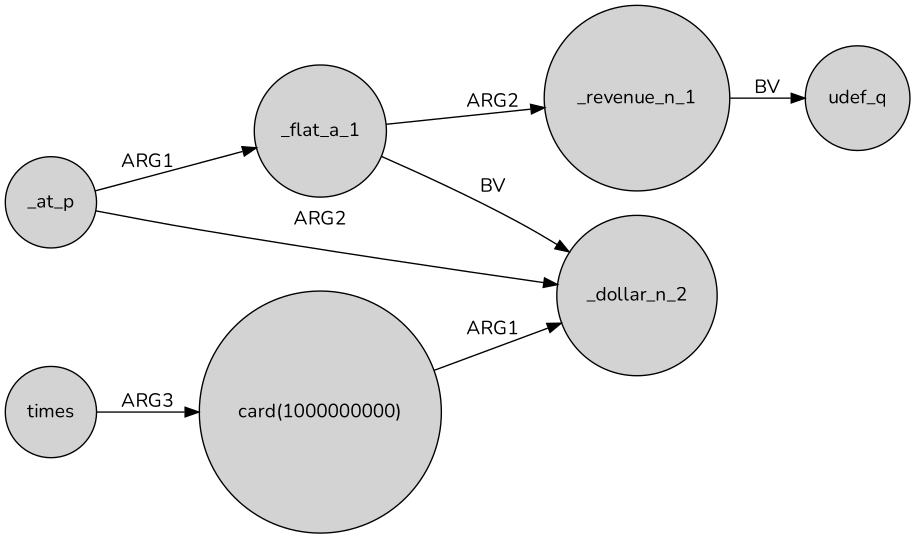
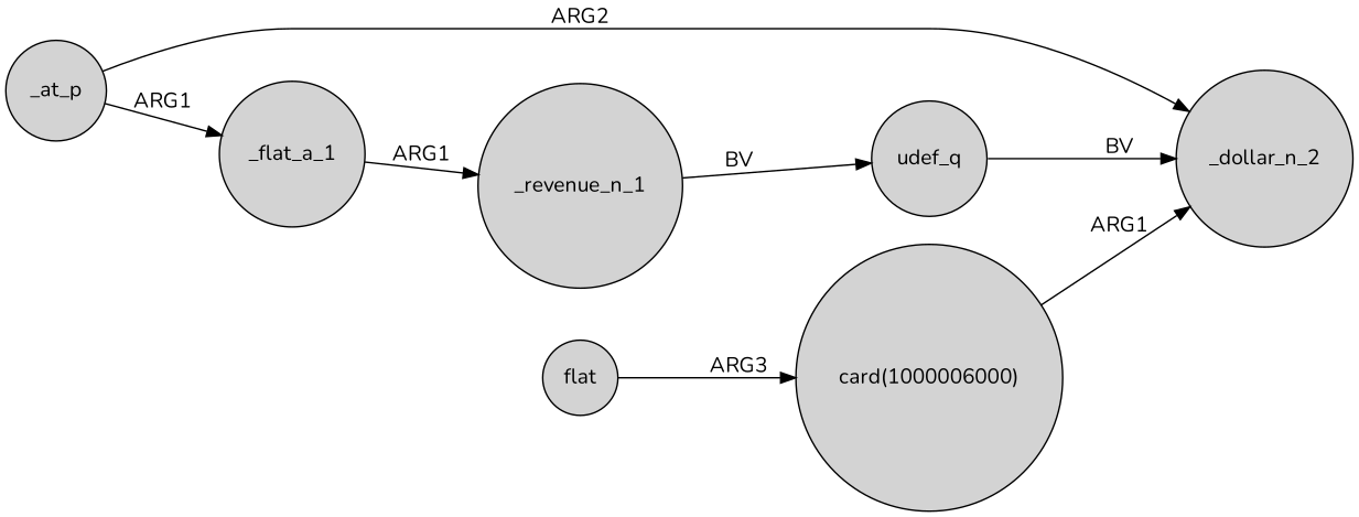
  digraph {
    fontname=Nunito
    rankdir=LR
    node [fontname=Nunito shape=circle style=filled]
    edge [fontname=Nunito]
    n1 [label=_dollar_n_2]
    udef_q
    _revenue_n_1
    _at_p
    _flat_a_1
-   times
-   "card(1000000000)"
-   _flat_a_1 -> n1 [label=BV]
+   times [label=flat]
+   "card(1000000000)" [label="card(1000006000)"]
+   udef_q -> n1 [label=BV]
    _revenue_n_1 -> udef_q [label=BV]
    _at_p -> n1 [label=ARG2]
    _at_p -> _flat_a_1 [label=ARG1]
-   _flat_a_1 -> _revenue_n_1 [label=ARG2]
+   _flat_a_1 -> _revenue_n_1 [label=ARG1]
    times -> "card(1000000000)" [label=ARG3]
    "card(1000000000)" -> n1 [label=ARG1]
  }
